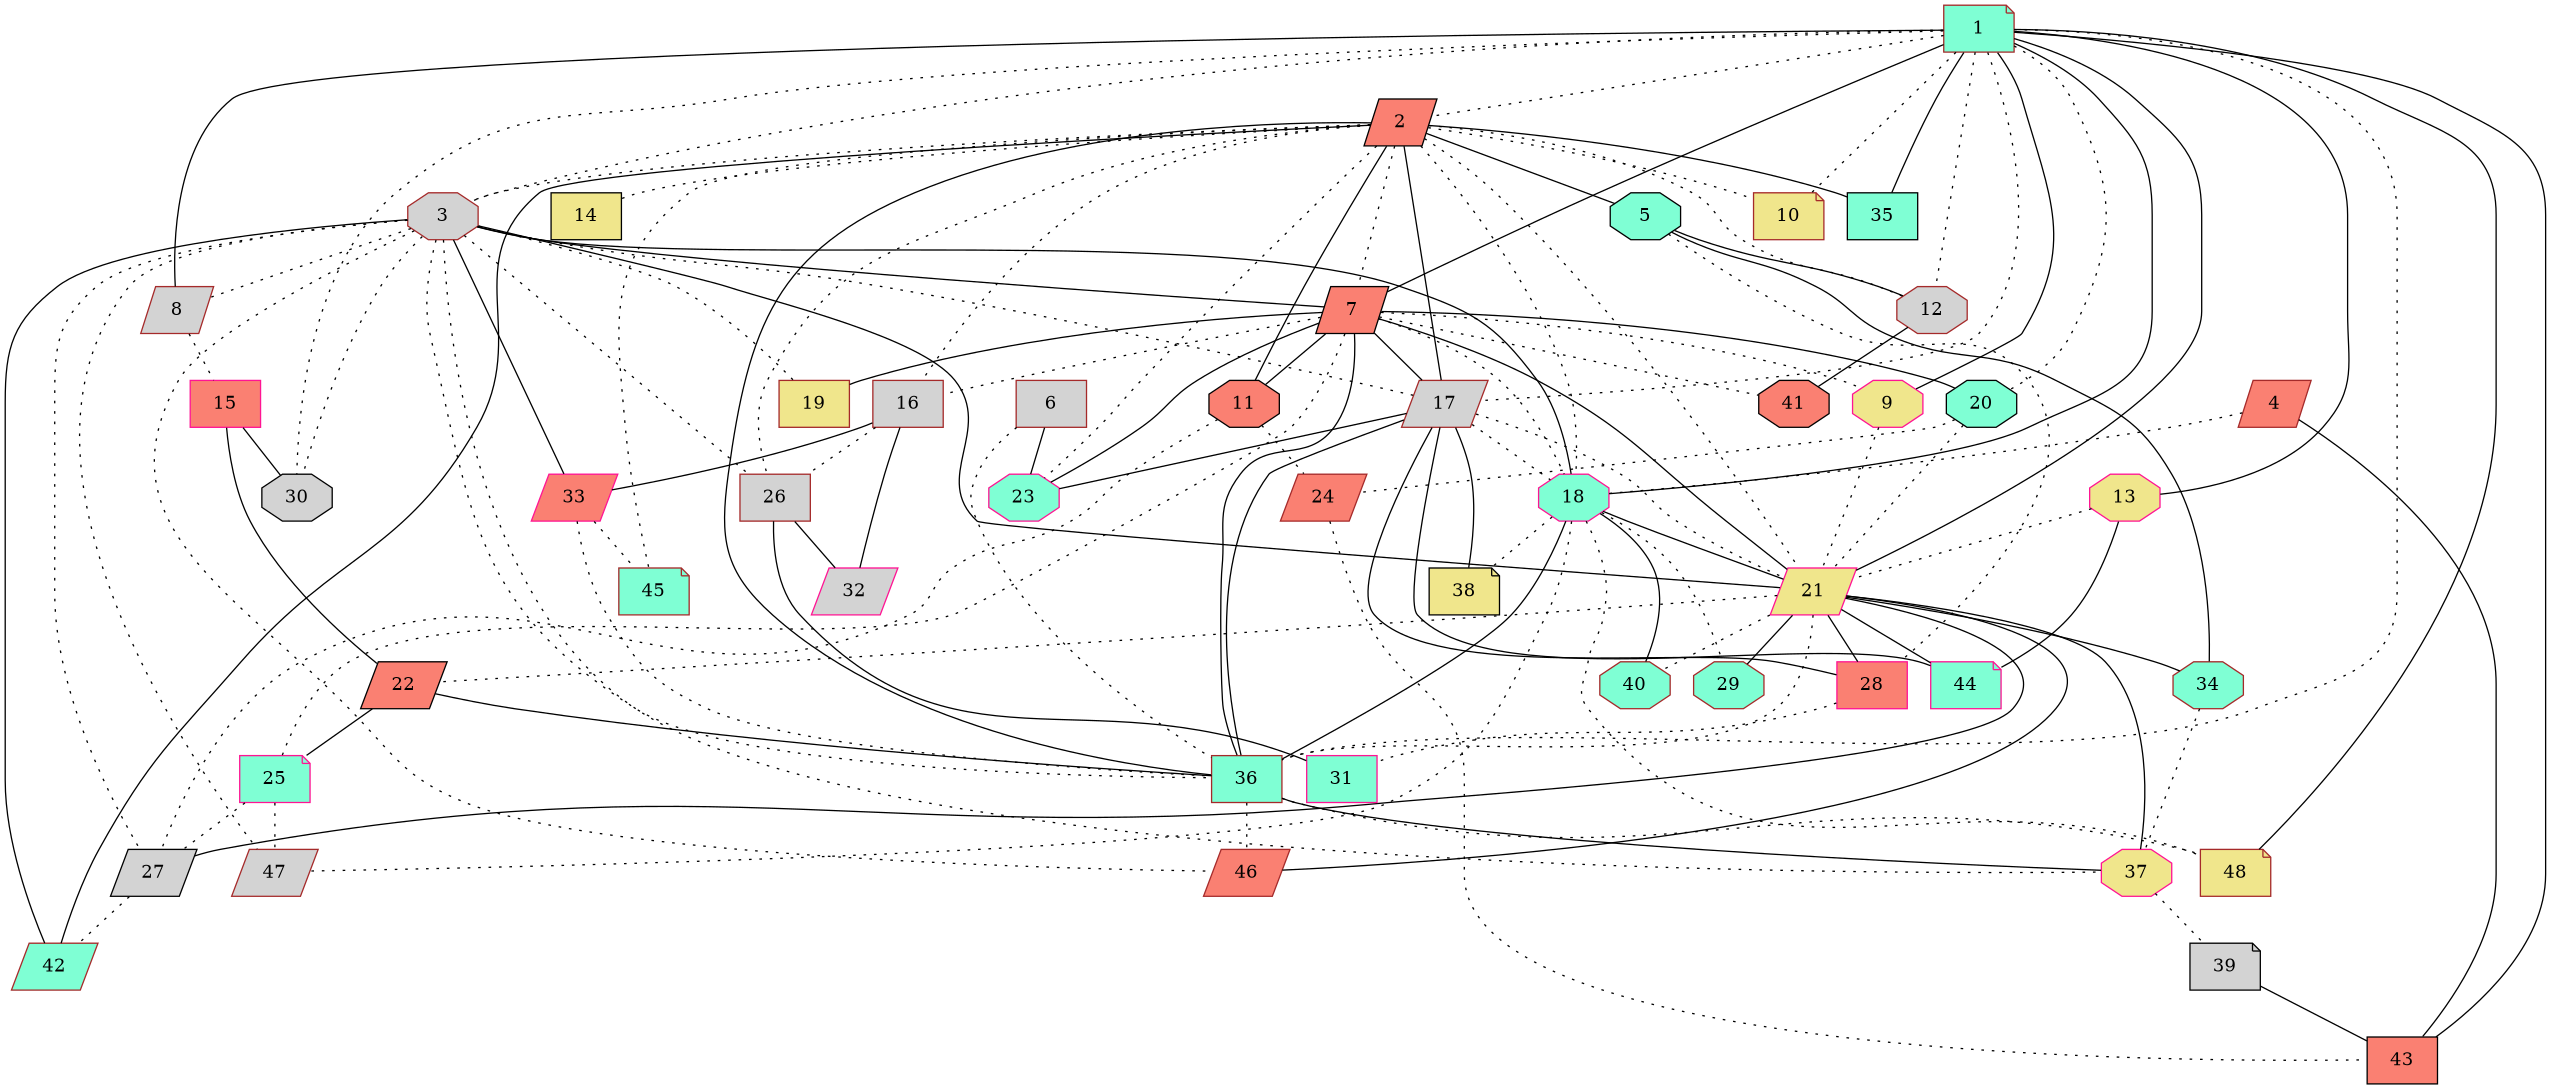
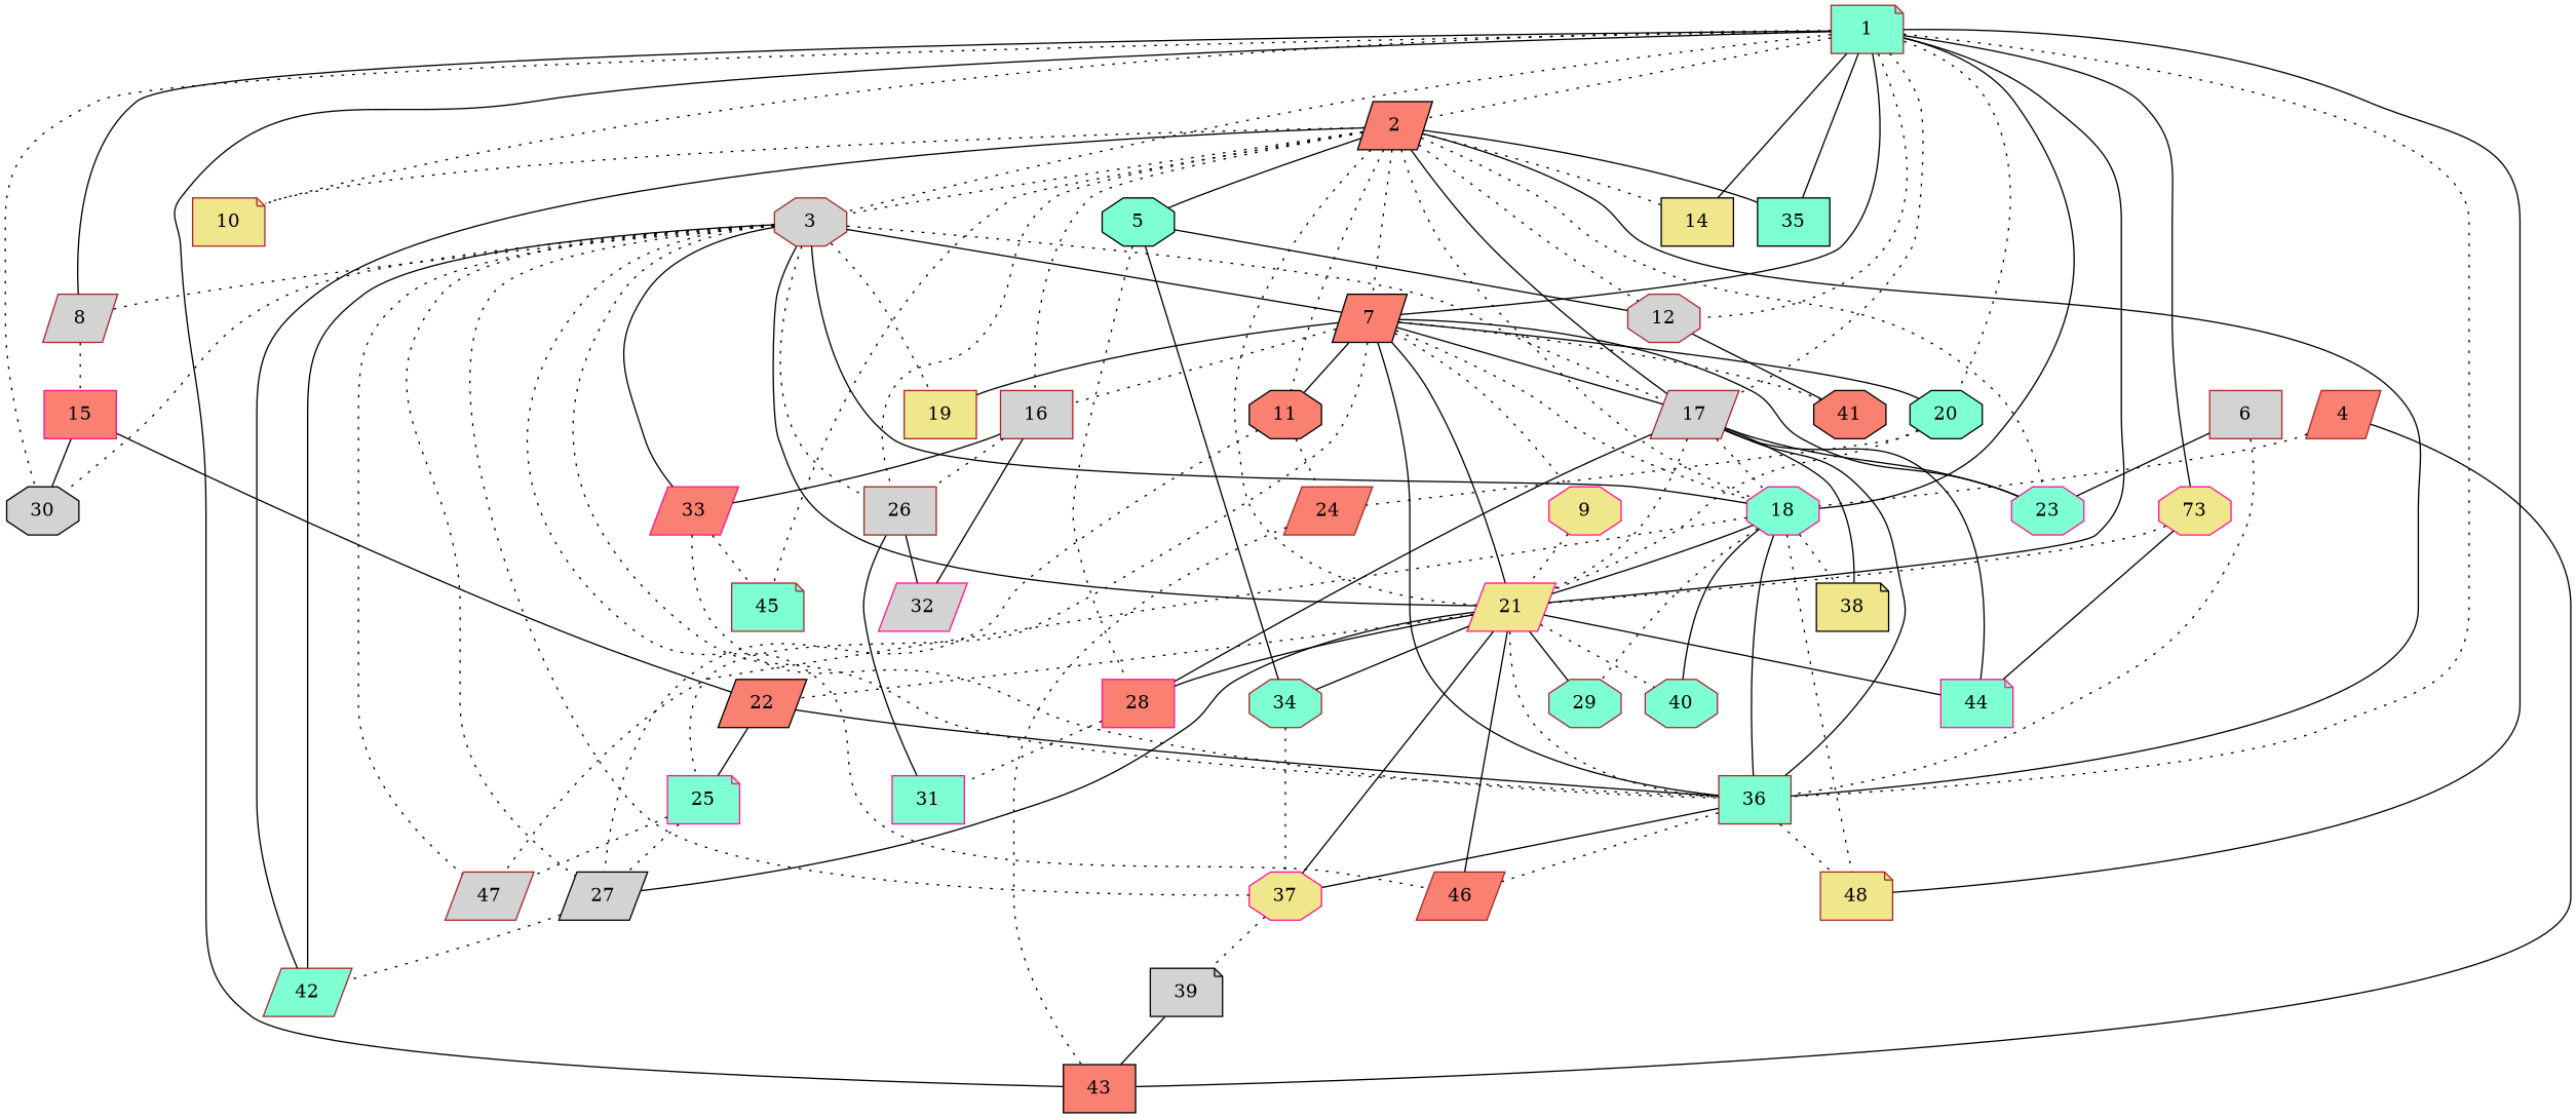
  graph {
    node [color=brown fillcolor=aquamarine shape=octagon style=filled]
    edge [style=dotted weight=1.0]
    1 [shape=note]
    2 [color=black fillcolor=salmon shape=parallelogram]
    3 [fillcolor=lightgrey]
    7 [color=black fillcolor=salmon shape=parallelogram]
    8 [fillcolor=lightgrey shape=parallelogram]
    10 [fillcolor=khaki shape=note]
    12 [fillcolor=lightgrey]
-   13 [color=deeppink fillcolor=khaki]
+   13 [color=deeppink fillcolor=khaki label=73]
    14 [color=black fillcolor=khaki shape=box]
    17 [fillcolor=lightgrey shape=parallelogram]
    18 [color=deeppink]
    20 [color=black]
    21 [color=deeppink fillcolor=khaki shape=parallelogram]
    30 [color=black fillcolor=lightgrey]
    35 [color=black shape=box]
    36 [shape=box]
    43 [color=black fillcolor=salmon shape=box]
    48 [fillcolor=khaki shape=note]
    5 [color=black]
    11 [color=black fillcolor=salmon]
    16 [fillcolor=lightgrey shape=box]
    23 [color=deeppink]
    26 [fillcolor=lightgrey shape=box]
    42 [shape=parallelogram]
    45 [shape=note]
    19 [fillcolor=khaki shape=box]
    27 [color=black fillcolor=lightgrey shape=parallelogram]
    33 [color=deeppink fillcolor=salmon shape=parallelogram]
    37 [color=deeppink fillcolor=khaki]
    46 [fillcolor=salmon shape=parallelogram]
    47 [fillcolor=lightgrey shape=parallelogram]
    9 [color=deeppink fillcolor=khaki]
    25 [color=deeppink shape=note]
    41 [color=black fillcolor=salmon]
    15 [color=deeppink fillcolor=salmon shape=box]
    44 [color=deeppink shape=note]
    28 [color=deeppink fillcolor=salmon shape=box]
    38 [color=black fillcolor=khaki shape=note]
    29
    40
    24 [fillcolor=salmon shape=parallelogram]
    22 [color=black fillcolor=salmon shape=parallelogram]
    34
    32 [color=deeppink fillcolor=lightgrey shape=parallelogram]
    31 [color=deeppink shape=box]
    39 [color=black fillcolor=lightgrey shape=note]
    4 [fillcolor=salmon shape=parallelogram]
    6 [fillcolor=lightgrey shape=box]
    1 -- 2 [weight=4.0]
    1 -- 3 [weight=2.0]
    1 -- 7 [style=solid weight=2.0]
    1 -- 8 [style=solid]
    1 -- 10
    1 -- 12
    1 -- 13 [style=solid]
-   1 -- 9 [style=solid]
+   1 -- 14 [style=solid]
    1 -- 17 [weight=2.0]
    1 -- 18 [style=solid weight=2.0]
    1 -- 20
    1 -- 21 [style=solid weight=2.0]
    1 -- 30 [weight=2.0]
    1 -- 35 [style=solid]
    1 -- 36 [weight=3.0]
    1 -- 43 [style=solid]
    1 -- 48 [style=solid]
    2 -- 3 [weight=2.0]
    2 -- 7 [weight=2.0]
    2 -- 10
    2 -- 12
    2 -- 14
    2 -- 17 [style=solid weight=2.0]
    2 -- 18 [weight=2.0]
    2 -- 21 [weight=2.0]
    2 -- 35 [style=solid]
    2 -- 36 [style=solid weight=2.0]
    2 -- 5 [style=solid]
-   2 -- 11 [style=solid]
+   2 -- 11
    2 -- 16 [weight=2.0]
    2 -- 23
    2 -- 26
    2 -- 42 [style=solid]
    2 -- 45
    3 -- 7 [style=solid weight=2.0]
    3 -- 8
    3 -- 17
    3 -- 18 [style=solid weight=3.0]
    3 -- 21 [style=solid]
    3 -- 30
    3 -- 36
    3 -- 26
    3 -- 42 [style=solid]
    3 -- 19
    3 -- 27
    3 -- 33 [style=solid]
    3 -- 37
    3 -- 46
    3 -- 47
    7 -- 17 [style=solid]
    7 -- 18
    7 -- 20 [style=solid]
    7 -- 21 [style=solid]
    7 -- 36 [style=solid]
    7 -- 11 [style=solid]
    7 -- 16
    7 -- 23 [style=solid]
    7 -- 19 [style=solid]
    7 -- 9
    7 -- 25
    7 -- 41 [weight=2.0]
    8 -- 15
    12 -- 41 [style=solid]
    13 -- 21
    13 -- 44 [style=solid]
    17 -- 18 [weight=2.0]
    17 -- 21
    17 -- 36 [style=solid]
    17 -- 23 [style=solid]
    17 -- 44 [style=solid]
    17 -- 28 [style=solid]
    17 -- 38 [style=solid]
    18 -- 21 [style=solid]
    18 -- 36 [style=solid]
    18 -- 48
    18 -- 47
    18 -- 38
    18 -- 29
    18 -- 40 [style=solid]
    20 -- 21
    20 -- 24
    21 -- 36 [weight=2.0]
    21 -- 27 [style=solid]
    21 -- 37 [style=solid]
    21 -- 46 [style=solid]
    21 -- 44 [style=solid]
    21 -- 28 [style=solid]
    21 -- 29 [style=solid]
    21 -- 40
    21 -- 22 [weight=2.0]
    21 -- 34 [style=solid]
    36 -- 48
    36 -- 37 [style=solid]
    36 -- 46
    5 -- 12 [style=solid]
    5 -- 28
    5 -- 34 [style=solid]
    11 -- 27
    11 -- 24
    16 -- 26
    16 -- 33 [style=solid]
    16 -- 32 [style=solid]
    26 -- 32 [style=solid]
    26 -- 31 [style=solid]
    27 -- 42
    33 -- 36
    33 -- 45
    37 -- 39
    9 -- 21
    25 -- 27
    25 -- 47
    15 -- 30 [style=solid]
    15 -- 22 [style=solid]
    28 -- 31
    24 -- 43
    22 -- 36 [style=solid]
    22 -- 25 [style=solid]
    34 -- 37
    39 -- 43 [style=solid]
    4 -- 18
    4 -- 43 [style=solid]
    6 -- 36
    6 -- 23 [style=solid]
  }
